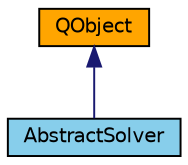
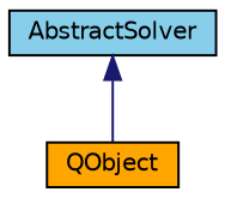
  digraph {
    node [color=black fontname=Helvetica fontsize=10 shape=record style=filled]
    n1 [fillcolor=skyblue fontcolor=black height=0.2 label=AbstractSolver width=0.4]
    n2 [fillcolor=orange height=0.2 label=QObject width=0.4]
-   n2 -> n1 [color=midnightblue dir=back fontname=Helvetica fontsize=10 labelfontname=Helvetica labelfontsize=10 style=solid]
+   n1 -> n2 [color=midnightblue dir=back fontname=Helvetica fontsize=10 labelfontname=Helvetica labelfontsize=10 style=solid]
  }
